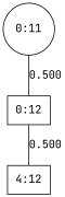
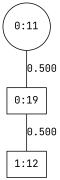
  graph {
    fontname="JetBrains Mono"
    splines=true
    node [fontname="JetBrains Mono" shape=box]
    edge [fontname="JetBrains Mono" labelangle=110]
    n1 [label="0:11" shape=circle]
-   n2 [label="0:12"]
-   n3 [label="4:12"]
+   n2 [label="0:19"]
+   n3 [label="1:12"]
    n1 -- n2 [label=0.500]
    n2 -- n3 [label=0.500]
  }
